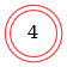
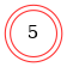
  digraph {
-   5 [color=firebrick1 shape=doublecircle label=4]
+   5 [color=firebrick1 shape=doublecircle]
  }
